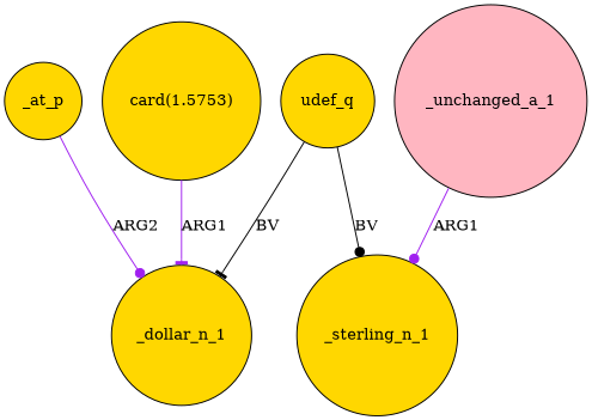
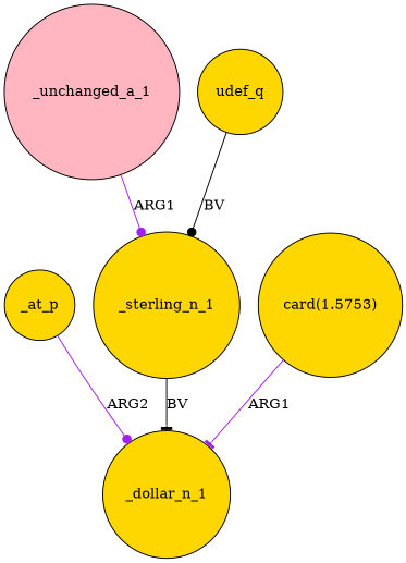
  digraph {
    node [fillcolor=gold shape=circle style=filled]
    edge [arrowhead=dot color=purple]
    _at_p
    _dollar_n_1
    _unchanged_a_1 [fillcolor=lightpink]
    _sterling_n_1
    udef_q
    "card(1.5753)"
    _at_p -> _dollar_n_1 [label=ARG2]
    _unchanged_a_1 -> _sterling_n_1 [label=ARG1]
-   udef_q -> _dollar_n_1 [arrowhead=tee color=black label=BV]
+   _sterling_n_1 -> _dollar_n_1 [arrowhead=tee color=black label=BV]
    udef_q -> _sterling_n_1 [color=black label=BV]
    "card(1.5753)" -> _dollar_n_1 [arrowhead=tee label=ARG1]
  }
